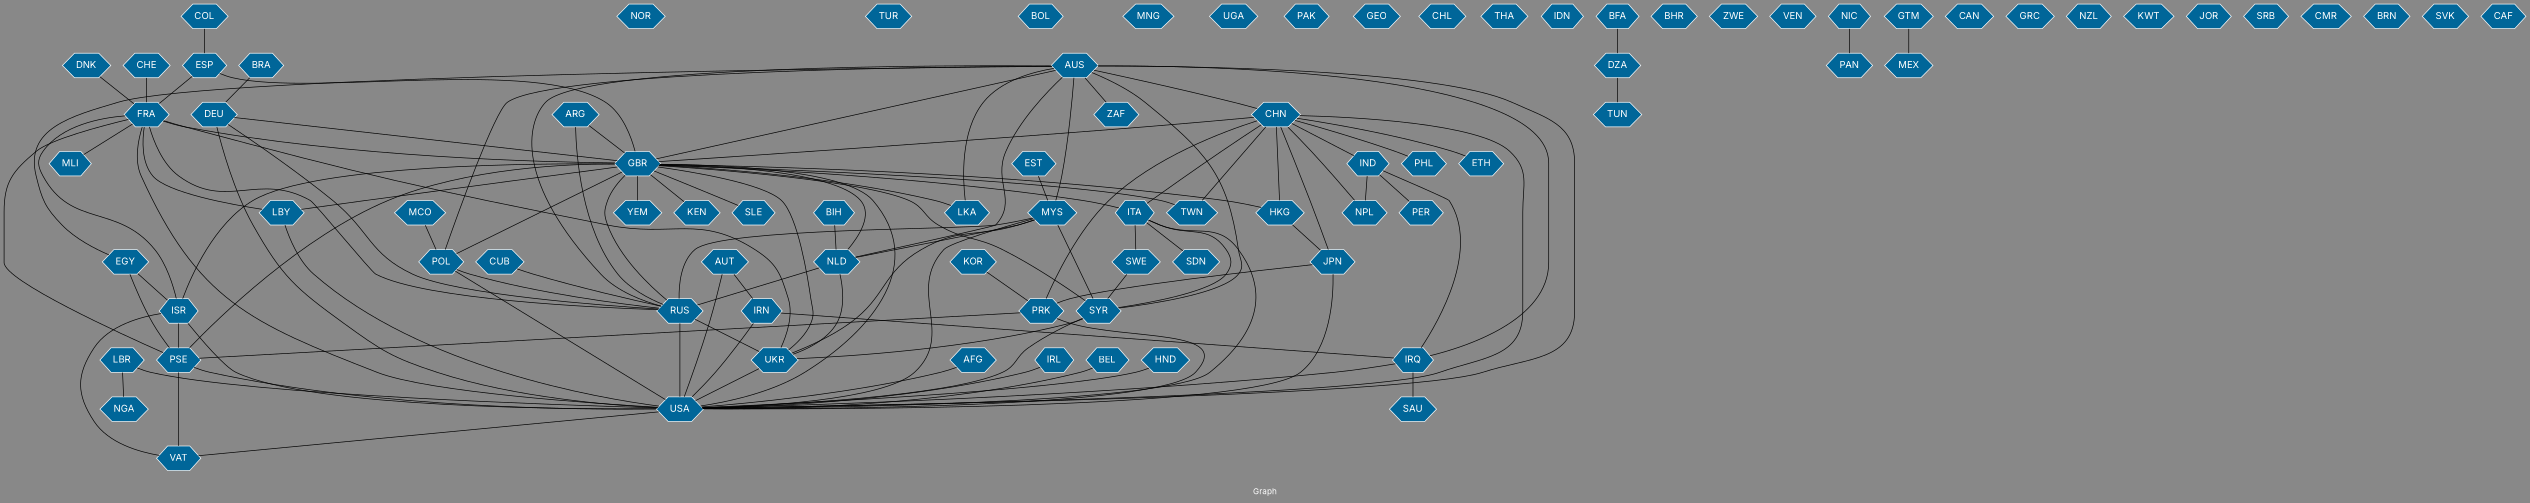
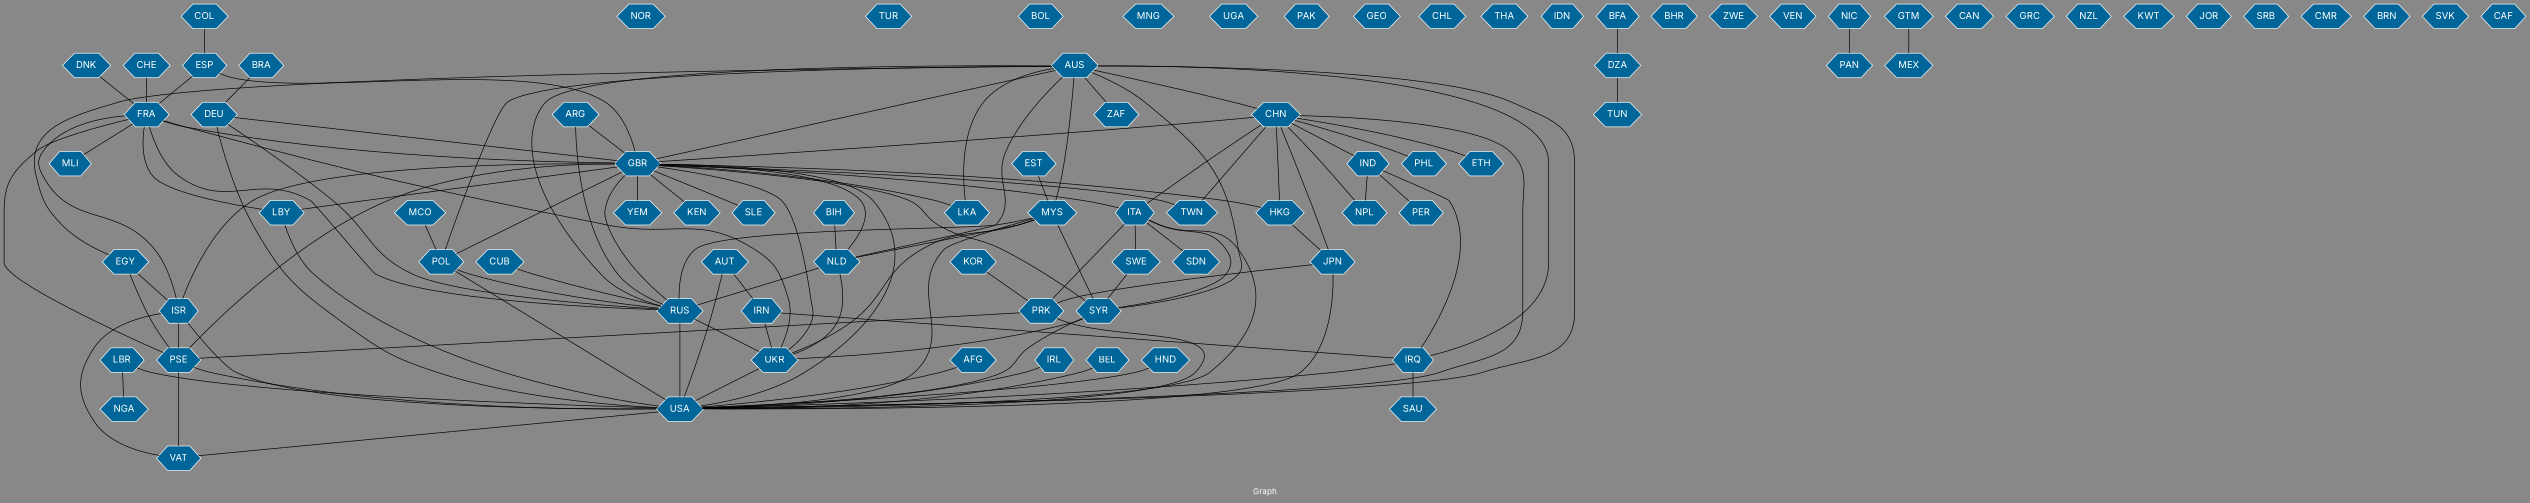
  graph {
    bgcolor="#888888"
    fontcolor=white
    fontname=Inter
    fontsize=12
    label="Graph"
    node [color=white fillcolor="#006699" fontcolor=white fontname=Inter shape=hexagon style=filled]
    edge [arrowhead=open color=black fontcolor=white fontname=Inter fontsize=12 weight=1]
    n1 [label=NGA]
    n2 [label=ISR]
    n3 [label=USA]
    n4 [label=PSE]
    n5 [label=VAT]
    n6 [label=IRQ]
    n7 [label=SAU]
    n8 [label=MLI]
    n9 [label=NOR]
    n10 [label=MYS]
    n11 [label=RUS]
    n12 [label=UKR]
    n13 [label=SYR]
    n14 [label=NLD]
    n15 [label=IND]
    n16 [label=NPL]
    n17 [label=PER]
    n18 [label=PRK]
    n19 [label=DEU]
    n20 [label=GBR]
    n21 [label=TWN]
    n22 [label=ITA]
    n23 [label=HKG]
    n24 [label=LBY]
    n25 [label=LKA]
    n26 [label=POL]
    n27 [label=YEM]
    n28 [label=KEN]
    n29 [label=SLE]
    n30 [label=BRA]
    n31 [label=TUR]
    n32 [label=CHN]
    n33 [label=JPN]
    n34 [label=PHL]
    n35 [label=ETH]
    n36 [label=SDN]
    n37 [label=SWE]
    n38 [label=AUS]
    n39 [label=ZAF]
    n40 [label=EGY]
    n41 [label=AFG]
    n42 [label=ARG]
    n43 [label=FRA]
    n44 [label=CHE]
    n45 [label=BOL]
    n46 [label=IRL]
    n47 [label=CUB]
    n48 [label=BEL]
    n49 [label=IRN]
    n50 [label=COL]
    n51 [label=ESP]
    n52 [label=MNG]
    n53 [label=UGA]
    n54 [label=PAK]
    n55 [label=KOR]
    n56 [label=GEO]
    n57 [label=MCO]
    n58 [label=HND]
    n59 [label=CHL]
    n60 [label=THA]
    n61 [label=LBR]
    n62 [label=IDN]
    n63 [label=TUN]
    n64 [label=BHR]
    n65 [label=ZWE]
    n66 [label=DZA]
    n67 [label=VEN]
    n68 [label=EST]
    n69 [label=NIC]
    n70 [label=PAN]
    n71 [label=MEX]
    n72 [label=CAN]
    n73 [label=GRC]
    n74 [label=NZL]
    n75 [label=BFA]
    n76 [label=DNK]
    n77 [label=KWT]
    n78 [label=JOR]
    n79 [label=SRB]
    n80 [label=BIH]
    n81 [label=GTM]
    n82 [label=CMR]
    n83 [label=BRN]
    n84 [label=SVK]
    n85 [label=AUT]
    n86 [label=CAF]
    n2 -- n3 [weight=14]
    n2 -- n4 [weight=213]
    n2 -- n5 [weight=2]
    n3 -- n5
    n4 -- n3 [weight=11]
    n4 -- n5 [weight=2]
    n6 -- n3
    n6 -- n7
    n10 -- n3 [weight=10]
    n10 -- n11 [weight=22]
    n10 -- n12 [weight=22]
    n10 -- n13 [weight=2]
    n10 -- n14 [weight=3]
    n11 -- n3 [weight=22]
    n11 -- n12 [weight=36]
    n12 -- n3 [weight=7]
    n13 -- n3
    n13 -- n12 [weight=2]
    n14 -- n11 [weight=3]
    n14 -- n12 [weight=3]
    n15 -- n6
    n15 -- n16
    n15 -- n17
    n18 -- n3 [weight=3]
    n18 -- n4 [weight=2]
    n19 -- n3 [weight=15]
    n19 -- n11 [weight=2]
    n19 -- n20 [weight=4]
    n20 -- n2 [weight=3]
    n20 -- n3 [weight=6]
    n20 -- n4 [weight=5]
    n20 -- n11 [weight=9]
    n20 -- n12 [weight=2]
    n20 -- n13 [weight=2]
    n20 -- n14 [weight=6]
    n20 -- n21
    n20 -- n22
    n20 -- n23 [weight=3]
    n20 -- n24 [weight=3]
    n20 -- n25
    n20 -- n26
    n20 -- n27 [weight=3]
    n20 -- n28
    n20 -- n29
    n22 -- n3 [weight=2]
    n22 -- n13 [weight=3]
    n22 -- n36 [weight=6]
    n22 -- n37
    n23 -- n33
    n24 -- n3
    n26 -- n3
    n26 -- n11
    n30 -- n19
    n32 -- n3
    n32 -- n15
    n32 -- n16
-   n32 -- n18
+   n22 -- n18
    n32 -- n20 [weight=4]
    n32 -- n21
    n32 -- n22
    n32 -- n23 [weight=4]
    n32 -- n33
    n32 -- n34
    n32 -- n35
    n33 -- n3 [weight=3]
    n33 -- n18
    n37 -- n13
    n38 -- n3
    n38 -- n6
    n38 -- n10 [weight=3]
    n38 -- n11
    n38 -- n13
    n38 -- n14
    n38 -- n20
    n38 -- n25 [weight=2]
    n38 -- n26
    n38 -- n32
    n38 -- n39 [weight=2]
    n38 -- n40
    n40 -- n2 [weight=2]
    n40 -- n4 [weight=3]
    n41 -- n3 [weight=3]
    n42 -- n11
    n42 -- n20
    n43 -- n2
-   n43 -- n3 [weight=3]
    n43 -- n4
    n43 -- n8
    n43 -- n11 [weight=3]
    n43 -- n12
    n43 -- n20 [weight=3]
    n43 -- n24
    n44 -- n43 [weight=2]
    n46 -- n3
    n47 -- n11 [weight=2]
    n48 -- n3
-   n49 -- n3 [weight=3]
+   n49 -- n12 [weight=3]
    n49 -- n6
    n50 -- n51
    n51 -- n20
    n51 -- n43 [weight=2]
    n55 -- n18
    n57 -- n26
    n58 -- n3
    n61 -- n1
    n61 -- n3 [weight=3]
    n66 -- n63
    n68 -- n10
    n69 -- n70
    n75 -- n66
    n76 -- n43
    n80 -- n14
    n81 -- n71
    n85 -- n3
    n85 -- n49
  }
